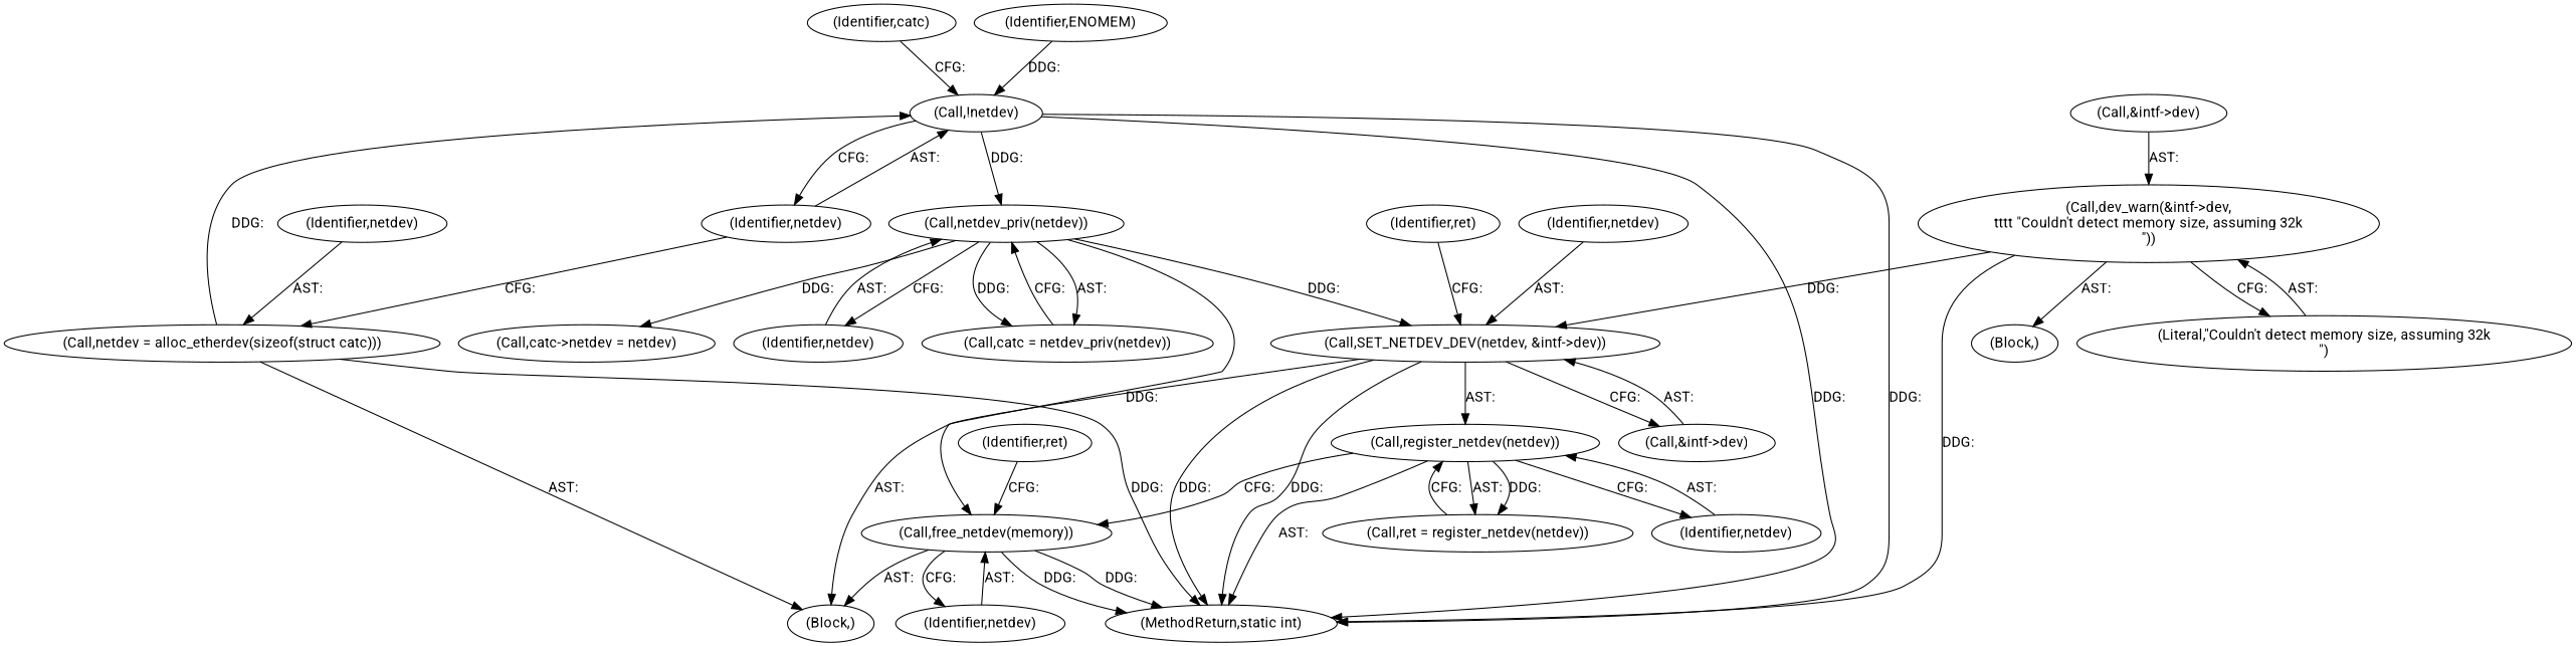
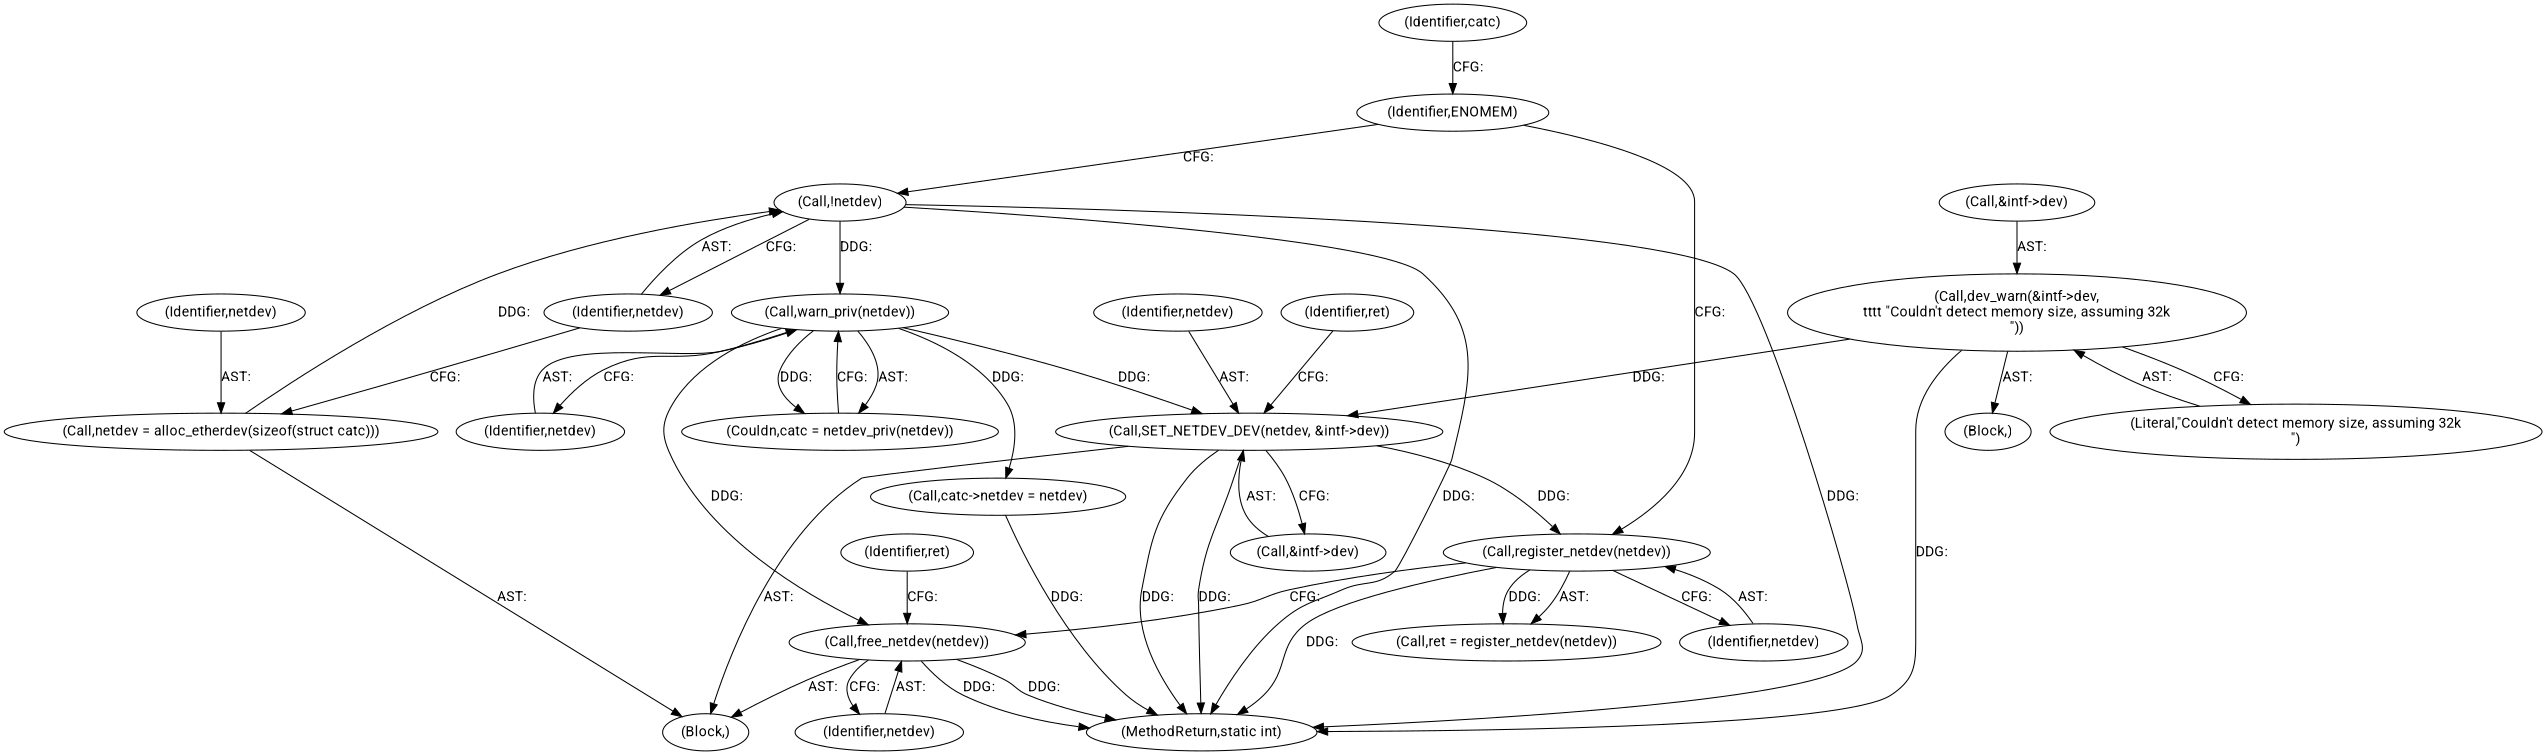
  digraph {
    fontname=Roboto
    node [fontname=Roboto]
    edge [fontname=Roboto]
-   n1 [label="(Call,free_netdev(memory))"]
+   n1 [label="(Call,free_netdev(netdev))"]
    n2 [label="(Block,)"]
    n3 [label="(Identifier,netdev)"]
    n4 [label="(MethodReturn,static int)"]
    n5 [label="(Call,register_netdev(netdev))"]
    n6 [label="(Call,ret = register_netdev(netdev))"]
    n7 [label="(Identifier,netdev)"]
    n8 [label="(Call,SET_NETDEV_DEV(netdev, &intf->dev))"]
    n9 [label="(Call,&intf->dev)"]
-   n10 [label="(Call,netdev_priv(netdev))"]
+   n10 [label="(Call,warn_priv(netdev))"]
    n11 [label="(Identifier,netdev)"]
-   n12 [label="(Call,catc = netdev_priv(netdev))"]
+   n12 [label="(Couldn,catc = netdev_priv(netdev))"]
    n13 [label="(Call,catc->netdev = netdev)"]
    n14 [label="(Call,!netdev)"]
    n15 [label="(Identifier,netdev)"]
    n16 [label="(Call,netdev = alloc_etherdev(sizeof(struct catc)))"]
    n17 [label="(Call,dev_warn(&intf->dev,\n\t\t\t\t \"Couldn't detect memory size, assuming 32k\n\"))"]
    n18 [label="(Block,)"]
    n19 [label="(Literal,\"Couldn't detect memory size, assuming 32k\n\")"]
    n20 [label="(Identifier,netdev)"]
    n21 [label="(Identifier,ret)"]
    n22 [label="(Identifier,netdev)"]
    n23 [label="(Call,&intf->dev)"]
    n24 [label="(Identifier,catc)"]
    n25 [label="(Identifier,ret)"]
    n26 [label="(Identifier,ENOMEM)"]
    n1 -> n2 [label="AST: "]
    n1 -> n3 [label="CFG: "]
    n1 -> n4 [label="DDG: "]
    n1 -> n4 [label="DDG: "]
    n3 -> n1 [label="AST: "]
    n5 -> n1 [label="CFG: "]
-   n5 -> n4 [label="AST: "]
+   n5 -> n4 [label="DDG: "]
    n5 -> n6 [label="AST: "]
    n5 -> n6 [label="DDG: "]
    n5 -> n7 [label="CFG: "]
-   n6 -> n5 [label="CFG: "]
+   n26 -> n5 [label="CFG: "]
    n7 -> n5 [label="AST: "]
    n8 -> n2 [label="AST: "]
    n8 -> n4 [label="DDG: "]
    n8 -> n4 [label="DDG: "]
-   n8 -> n5 [label="AST: "]
+   n8 -> n5 [label="DDG: "]
    n8 -> n9 [label="CFG: "]
    n9 -> n8 [label="AST: "]
    n10 -> n1 [label="DDG: "]
    n10 -> n8 [label="DDG: "]
    n10 -> n11 [label="CFG: "]
    n10 -> n12 [label="AST: "]
    n10 -> n12 [label="DDG: "]
    n10 -> n13 [label="DDG: "]
    n11 -> n10 [label="AST: "]
    n12 -> n10 [label="CFG: "]
    n14 -> n4 [label="DDG: "]
    n14 -> n4 [label="DDG: "]
    n14 -> n10 [label="DDG: "]
    n14 -> n15 [label="CFG: "]
    n15 -> n14 [label="AST: "]
    n15 -> n16 [label="CFG: "]
    n16 -> n2 [label="AST: "]
-   n16 -> n4 [label="DDG: "]
+   n13 -> n4 [label="DDG: "]
    n16 -> n14 [label="DDG: "]
    n17 -> n4 [label="DDG: "]
    n17 -> n8 [label="DDG: "]
    n17 -> n18 [label="AST: "]
    n17 -> n19 [label="CFG: "]
    n19 -> n17 [label="AST: "]
    n20 -> n8 [label="AST: "]
    n21 -> n1 [label="CFG: "]
    n22 -> n16 [label="AST: "]
    n23 -> n17 [label="AST: "]
-   n24 -> n14 [label="CFG: "]
+   n24 -> n26 [label="CFG: "]
    n25 -> n8 [label="CFG: "]
-   n26 -> n14 [label="DDG: "]
+   n26 -> n14 [label="CFG: "]
  }
